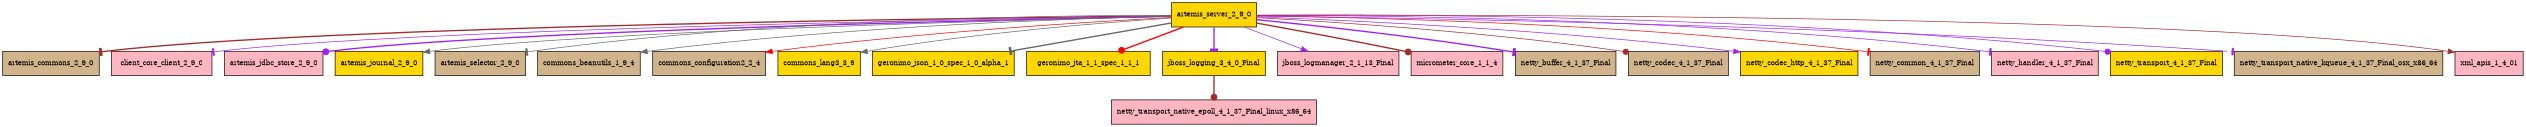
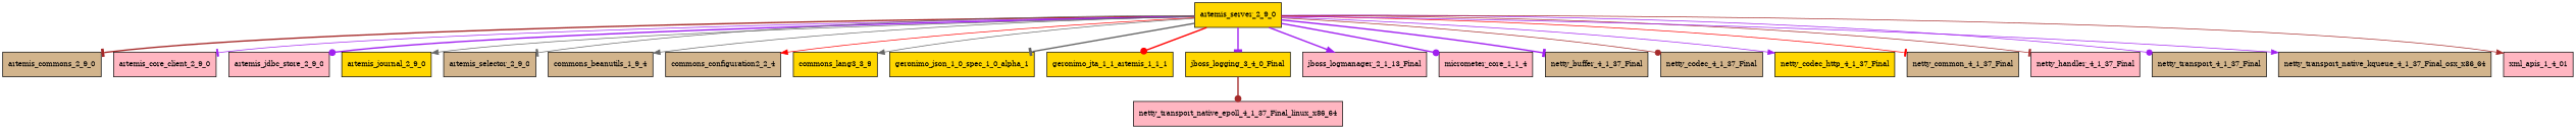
  digraph {
    node [fillcolor=tan fontsize=10.0 shape=box style=filled]
    edge [arrowhead=tee color=purple style=solid]
    artemis_commons_2_9_0
    artemis_server_2_9_0 [fillcolor=gold]
-   artemis_core_client_2_9_0 [fillcolor=lightpink label=client_core_client_2_9_0]
+   artemis_core_client_2_9_0 [fillcolor=lightpink]
    artemis_jdbc_store_2_9_0 [fillcolor=lightpink]
    artemis_journal_2_9_0 [fillcolor=gold]
    artemis_selector_2_9_0
    commons_beanutils_1_9_4
    commons_configuration2_2_4
    commons_lang3_3_9 [fillcolor=gold]
    geronimo_json_1_0_spec_1_0_alpha_1 [fillcolor=gold]
-   geronimo_jta_1_1_spec_1_1_1 [fillcolor=gold]
+   geronimo_jta_1_1_spec_1_1_1 [fillcolor=gold label=geronimo_jta_1_1_artemis_1_1_1]
    jboss_logging_3_4_0_Final [fillcolor=gold]
    jboss_logmanager_2_1_13_Final [fillcolor=lightpink]
    micrometer_core_1_1_4 [fillcolor=lightpink]
    netty_buffer_4_1_37_Final
    netty_codec_4_1_37_Final
    netty_codec_http_4_1_37_Final [fillcolor=gold]
    netty_common_4_1_37_Final
    netty_handler_4_1_37_Final [fillcolor=lightpink]
-   netty_transport_4_1_37_Final [fillcolor=gold]
+   netty_transport_4_1_37_Final
    netty_transport_native_kqueue_4_1_37_Final_osx_x86_64
    xml_apis_1_4_01 [fillcolor=lightpink]
    netty_transport_native_epoll_4_1_37_Final_linux_x86_64 [fillcolor=lightpink]
    artemis_server_2_9_0 -> artemis_commons_2_9_0 [color=brown style=bold]
    artemis_server_2_9_0 -> artemis_core_client_2_9_0
    artemis_server_2_9_0 -> artemis_jdbc_store_2_9_0 [arrowhead=dot style=bold]
    artemis_server_2_9_0 -> artemis_journal_2_9_0 [arrowhead=normal color=gray40]
    artemis_server_2_9_0 -> artemis_selector_2_9_0 [color=gray40]
    artemis_server_2_9_0 -> commons_beanutils_1_9_4 [arrowhead=normal color=gray40]
    artemis_server_2_9_0 -> commons_configuration2_2_4 [arrowhead=normal color=red]
    artemis_server_2_9_0 -> commons_lang3_3_9 [arrowhead=normal color=gray40]
    artemis_server_2_9_0 -> geronimo_json_1_0_spec_1_0_alpha_1 [color=gray40 style=bold]
    artemis_server_2_9_0 -> geronimo_jta_1_1_spec_1_1_1 [arrowhead=dot color=red style=bold]
    artemis_server_2_9_0 -> jboss_logging_3_4_0_Final [style=bold]
-   artemis_server_2_9_0 -> jboss_logmanager_2_1_13_Final [arrowhead=normal]
-   artemis_server_2_9_0 -> micrometer_core_1_1_4 [arrowhead=dot color=brown style=bold]
+   artemis_server_2_9_0 -> jboss_logmanager_2_1_13_Final [arrowhead=normal style=bold]
+   artemis_server_2_9_0 -> micrometer_core_1_1_4 [arrowhead=dot style=bold]
    artemis_server_2_9_0 -> netty_buffer_4_1_37_Final [style=bold]
    artemis_server_2_9_0 -> netty_codec_4_1_37_Final [arrowhead=dot color=brown]
    artemis_server_2_9_0 -> netty_codec_http_4_1_37_Final [arrowhead=normal]
    artemis_server_2_9_0 -> netty_common_4_1_37_Final [color=red]
-   artemis_server_2_9_0 -> netty_handler_4_1_37_Final
+   artemis_server_2_9_0 -> netty_handler_4_1_37_Final [color=brown]
    artemis_server_2_9_0 -> netty_transport_4_1_37_Final [arrowhead=dot]
-   artemis_server_2_9_0 -> netty_transport_native_kqueue_4_1_37_Final_osx_x86_64
+   artemis_server_2_9_0 -> netty_transport_native_kqueue_4_1_37_Final_osx_x86_64 [arrowhead=normal]
    artemis_server_2_9_0 -> xml_apis_1_4_01 [arrowhead=normal color=brown]
    jboss_logging_3_4_0_Final -> netty_transport_native_epoll_4_1_37_Final_linux_x86_64 [arrowhead=dot color=brown style=bold]
  }
